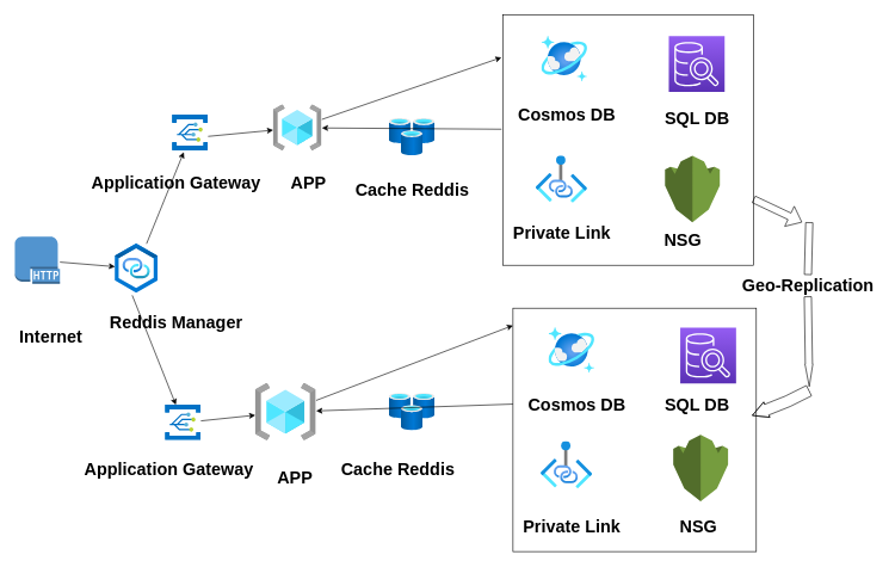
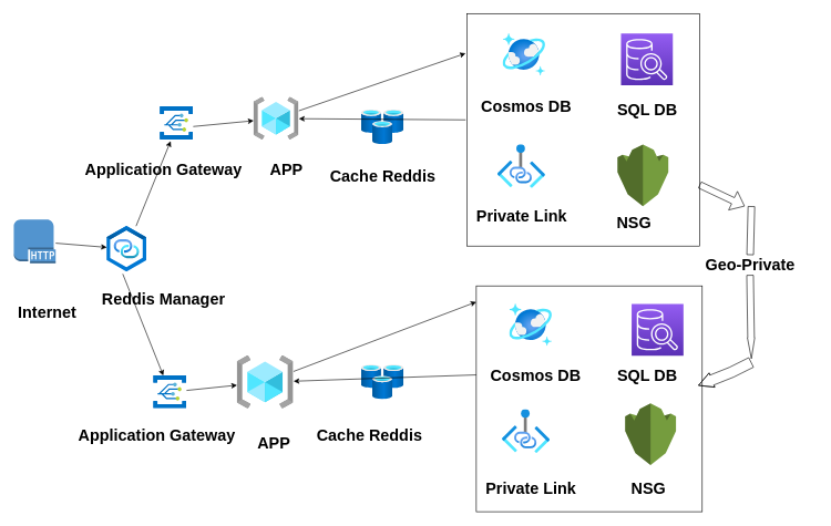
  <mxCell id="0" />
  <mxCell id="1" parent="0" />
  <mxCell id="2" value="" style="whiteSpace=wrap;html=1;aspect=fixed;" parent="1" vertex="1"><mxGeometry x="702" y="20" width="350" height="350" as="geometry" /></mxCell>
  <mxCell id="3" value="" style="aspect=fixed;html=1;points=[];align=center;image;fontSize=12;image=img/lib/azure2/general/Resource_Groups.svg;" parent="1" vertex="1"><mxGeometry x="381" y="146" width="68" height="64" as="geometry" /></mxCell>
  <mxCell id="4" value="" style="sketch=0;aspect=fixed;html=1;points=[];align=center;image;fontSize=12;image=img/lib/mscae/Event_Grid.svg;" parent="1" vertex="1"><mxGeometry x="240" y="160" width="50" height="50" as="geometry" /></mxCell>
  <mxCell id="5" value="" style="outlineConnect=0;dashed=0;verticalLabelPosition=bottom;verticalAlign=top;align=center;html=1;shape=mxgraph.aws3.http_protocol;fillColor=#5294CF;gradientColor=none;" parent="1" vertex="1"><mxGeometry x="20" y="330" width="63" height="66" as="geometry" /></mxCell>
  <mxCell id="6" value="" style="whiteSpace=wrap;html=1;aspect=fixed;" parent="1" vertex="1"><mxGeometry x="716" y="430" width="340" height="340" as="geometry" /></mxCell>
  <mxCell id="7" value="" style="sketch=0;aspect=fixed;html=1;points=[];align=center;image;fontSize=12;image=img/lib/mscae/Event_Grid.svg;" parent="1" vertex="1"><mxGeometry x="230" y="565" width="50" height="50" as="geometry" /></mxCell>
  <mxCell id="8" value="" style="aspect=fixed;html=1;points=[];align=center;image;fontSize=12;image=img/lib/azure2/general/Resource_Groups.svg;" parent="1" vertex="1"><mxGeometry x="355.99" y="535" width="85.01" height="80" as="geometry" /></mxCell>
  <mxCell id="9" value="&lt;font style=&quot;font-size: 24px;&quot;&gt;&lt;b&gt;Internet&lt;/b&gt;&lt;/font&gt;" style="text;html=1;resizable=0;autosize=1;align=center;verticalAlign=middle;points=[];fillColor=none;strokeColor=none;rounded=0;" parent="1" vertex="1"><mxGeometry x="20" y="460" width="100" height="20" as="geometry" /></mxCell>
  <mxCell id="10" value="&lt;b&gt;Application Gateway&lt;/b&gt;" style="text;html=1;resizable=0;autosize=1;align=center;verticalAlign=middle;points=[];fillColor=none;strokeColor=none;rounded=0;fontSize=24;" parent="1" vertex="1"><mxGeometry x="120" y="240" width="250" height="30" as="geometry" /></mxCell>
  <mxCell id="11" value="&lt;b&gt;Application Gateway&lt;/b&gt;" style="text;html=1;resizable=0;autosize=1;align=center;verticalAlign=middle;points=[];fillColor=none;strokeColor=none;rounded=0;fontSize=24;" parent="1" vertex="1"><mxGeometry x="110" y="640" width="250" height="30" as="geometry" /></mxCell>
  <mxCell id="12" value="&lt;b&gt;APP&lt;/b&gt;" style="text;html=1;resizable=0;autosize=1;align=center;verticalAlign=middle;points=[];fillColor=none;strokeColor=none;rounded=0;fontSize=24;" parent="1" vertex="1"><mxGeometry x="400" y="240" width="60" height="30" as="geometry" /></mxCell>
  <mxCell id="13" value="&lt;b&gt;APP&lt;/b&gt;" style="text;html=1;resizable=0;autosize=1;align=center;verticalAlign=middle;points=[];fillColor=none;strokeColor=none;rounded=0;fontSize=24;" parent="1" vertex="1"><mxGeometry x="381" y="652" width="60" height="30" as="geometry" /></mxCell>
  <mxCell id="14" value="" style="aspect=fixed;html=1;points=[];align=center;image;fontSize=12;image=img/lib/azure2/databases/Cache_Redis.svg;" parent="1" vertex="1"><mxGeometry x="543" y="549" width="64" height="52" as="geometry" /></mxCell>
  <mxCell id="15" value="" style="aspect=fixed;html=1;points=[];align=center;image;fontSize=12;image=img/lib/azure2/databases/Cache_Redis.svg;" parent="1" vertex="1"><mxGeometry x="543" y="165" width="64" height="52" as="geometry" /></mxCell>
  <mxCell id="16" value="&lt;b&gt;Cache Reddis&lt;/b&gt;" style="text;html=1;resizable=0;autosize=1;align=center;verticalAlign=middle;points=[];fillColor=none;strokeColor=none;rounded=0;fontSize=24;" parent="1" vertex="1"><mxGeometry x="470" y="640" width="170" height="30" as="geometry" /></mxCell>
  <mxCell id="17" value="&lt;b&gt;Cache Reddis&lt;/b&gt;" style="text;html=1;resizable=0;autosize=1;align=center;verticalAlign=middle;points=[];fillColor=none;strokeColor=none;rounded=0;fontSize=24;" parent="1" vertex="1"><mxGeometry x="490" y="250" width="170" height="30" as="geometry" /></mxCell>
  <mxCell id="18" value="" style="aspect=fixed;html=1;points=[];align=center;image;fontSize=12;image=img/lib/azure2/databases/Azure_Cosmos_DB.svg;" parent="1" vertex="1"><mxGeometry x="756" y="50" width="64" height="64" as="geometry" /></mxCell>
  <mxCell id="19" value="" style="aspect=fixed;html=1;points=[];align=center;image;fontSize=12;image=img/lib/azure2/databases/Azure_Cosmos_DB.svg;" parent="1" vertex="1"><mxGeometry x="766" y="457" width="64" height="64" as="geometry" /></mxCell>
  <mxCell id="20" value="" style="sketch=0;points=[[0,0,0],[0.25,0,0],[0.5,0,0],[0.75,0,0],[1,0,0],[0,1,0],[0.25,1,0],[0.5,1,0],[0.75,1,0],[1,1,0],[0,0.25,0],[0,0.5,0],[0,0.75,0],[1,0.25,0],[1,0.5,0],[1,0.75,0]];outlineConnect=0;fontColor=#232F3E;gradientColor=#945DF2;gradientDirection=north;fillColor=#5A30B5;strokeColor=#ffffff;dashed=0;verticalLabelPosition=bottom;verticalAlign=top;align=center;html=1;fontSize=12;fontStyle=0;aspect=fixed;shape=mxgraph.aws4.resourceIcon;resIcon=mxgraph.aws4.sql_workbench;" parent="1" vertex="1"><mxGeometry x="933.75" y="50" width="78" height="78" as="geometry" /></mxCell>
  <mxCell id="21" value="" style="sketch=0;points=[[0,0,0],[0.25,0,0],[0.5,0,0],[0.75,0,0],[1,0,0],[0,1,0],[0.25,1,0],[0.5,1,0],[0.75,1,0],[1,1,0],[0,0.25,0],[0,0.5,0],[0,0.75,0],[1,0.25,0],[1,0.5,0],[1,0.75,0]];outlineConnect=0;fontColor=#232F3E;gradientColor=#945DF2;gradientDirection=north;fillColor=#5A30B5;strokeColor=#ffffff;dashed=0;verticalLabelPosition=bottom;verticalAlign=top;align=center;html=1;fontSize=12;fontStyle=0;aspect=fixed;shape=mxgraph.aws4.resourceIcon;resIcon=mxgraph.aws4.sql_workbench;" parent="1" vertex="1"><mxGeometry x="949.75" y="457" width="78" height="78" as="geometry" /></mxCell>
  <mxCell id="22" value="" style="outlineConnect=0;dashed=0;verticalLabelPosition=bottom;verticalAlign=top;align=center;html=1;shape=mxgraph.aws3.kms;fillColor=#759C3E;gradientColor=none;fontSize=24;" parent="1" vertex="1"><mxGeometry x="940" y="607" width="76.5" height="93" as="geometry" /></mxCell>
  <mxCell id="23" value="" style="outlineConnect=0;dashed=0;verticalLabelPosition=bottom;verticalAlign=top;align=center;html=1;shape=mxgraph.aws3.kms;fillColor=#759C3E;gradientColor=none;fontSize=24;" parent="1" vertex="1"><mxGeometry x="928.5" y="217" width="76.5" height="93" as="geometry" /></mxCell>
  <mxCell id="24" value="" style="aspect=fixed;html=1;points=[];align=center;image;fontSize=12;image=img/lib/azure2/networking/Private_Link.svg;" parent="1" vertex="1"><mxGeometry x="748" y="217" width="72" height="66" as="geometry" /></mxCell>
  <mxCell id="25" value="" style="aspect=fixed;html=1;points=[];align=center;image;fontSize=12;image=img/lib/azure2/networking/Private_Link.svg;" parent="1" vertex="1"><mxGeometry x="755" y="616" width="72" height="66" as="geometry" /></mxCell>
  <mxCell id="26" value="&lt;b&gt;Cosmos DB&lt;/b&gt;" style="text;html=1;resizable=0;autosize=1;align=center;verticalAlign=middle;points=[];fillColor=none;strokeColor=none;rounded=0;fontSize=24;" parent="1" vertex="1"><mxGeometry x="716" y="146" width="150" height="30" as="geometry" /></mxCell>
  <mxCell id="27" value="&lt;b&gt;Cosmos DB&lt;/b&gt;" style="text;html=1;resizable=0;autosize=1;align=center;verticalAlign=middle;points=[];fillColor=none;strokeColor=none;rounded=0;fontSize=24;" parent="1" vertex="1"><mxGeometry x="730" y="550" width="150" height="30" as="geometry" /></mxCell>
  <mxCell id="28" value="&lt;b&gt;SQL DB&lt;/b&gt;" style="text;html=1;resizable=0;autosize=1;align=center;verticalAlign=middle;points=[];fillColor=none;strokeColor=none;rounded=0;fontSize=24;" parent="1" vertex="1"><mxGeometry x="917.75" y="150" width="110" height="30" as="geometry" /></mxCell>
  <mxCell id="29" value="&lt;b&gt;SQL DB&lt;/b&gt;" style="text;html=1;resizable=0;autosize=1;align=center;verticalAlign=middle;points=[];fillColor=none;strokeColor=none;rounded=0;fontSize=24;" parent="1" vertex="1"><mxGeometry x="917.75" y="550" width="110" height="30" as="geometry" /></mxCell>
  <mxCell id="30" value="&lt;b&gt;NSG&lt;/b&gt;" style="text;html=1;resizable=0;autosize=1;align=center;verticalAlign=middle;points=[];fillColor=none;strokeColor=none;rounded=0;fontSize=24;" parent="1" vertex="1"><mxGeometry x="917.75" y="320" width="70" height="30" as="geometry" /></mxCell>
  <mxCell id="31" value="&lt;b&gt;NSG&lt;/b&gt;" style="text;html=1;resizable=0;autosize=1;align=center;verticalAlign=middle;points=[];fillColor=none;strokeColor=none;rounded=0;fontSize=24;" parent="1" vertex="1"><mxGeometry x="940" y="720" width="70" height="30" as="geometry" /></mxCell>
  <mxCell id="32" value="&lt;b&gt;Private Link&lt;/b&gt;" style="text;html=1;resizable=0;autosize=1;align=center;verticalAlign=middle;points=[];fillColor=none;strokeColor=none;rounded=0;fontSize=24;" parent="1" vertex="1"><mxGeometry x="709" y="310" width="150" height="30" as="geometry" /></mxCell>
  <mxCell id="33" value="&lt;b&gt;Private Link&lt;/b&gt;" style="text;html=1;resizable=0;autosize=1;align=center;verticalAlign=middle;points=[];fillColor=none;strokeColor=none;rounded=0;fontSize=24;" parent="1" vertex="1"><mxGeometry x="723" y="720" width="150" height="30" as="geometry" /></mxCell>
  <mxCell id="34" value="" style="aspect=fixed;html=1;points=[];align=center;image;fontSize=12;image=img/lib/azure2/preview/Private_Link_Hub.svg;" parent="1" vertex="1"><mxGeometry x="160" y="340" width="60" height="69" as="geometry" /></mxCell>
  <mxCell id="35" value="&lt;b&gt;Reddis Manager&lt;/b&gt;" style="text;html=1;resizable=0;autosize=1;align=center;verticalAlign=middle;points=[];fillColor=none;strokeColor=none;rounded=0;fontSize=24;" parent="1" vertex="1"><mxGeometry x="150" y="435" width="190" height="30" as="geometry" /></mxCell>
  <mxCell id="36" value="" style="endArrow=classic;html=1;rounded=0;fontSize=24;" parent="1" source="5" target="34" edge="1"><mxGeometry width="50" height="50" relative="1" as="geometry"><mxPoint x="460" y="650" as="sourcePoint" /><mxPoint x="510" y="600" as="targetPoint" /></mxGeometry></mxCell>
  <mxCell id="37" value="" style="endArrow=classic;html=1;rounded=0;fontSize=24;exitX=0.4;exitY=1.043;exitDx=0;exitDy=0;exitPerimeter=0;" parent="1" source="34" target="7" edge="1"><mxGeometry width="50" height="50" relative="1" as="geometry"><mxPoint x="460" y="650" as="sourcePoint" /><mxPoint x="510" y="600" as="targetPoint" /></mxGeometry></mxCell>
  <mxCell id="38" value="" style="endArrow=classic;html=1;rounded=0;fontSize=24;entryX=0.32;entryY=1.04;entryDx=0;entryDy=0;entryPerimeter=0;" parent="1" source="34" target="4" edge="1"><mxGeometry width="50" height="50" relative="1" as="geometry"><mxPoint x="460" y="650" as="sourcePoint" /><mxPoint x="510" y="600" as="targetPoint" /></mxGeometry></mxCell>
  <mxCell id="39" value="" style="endArrow=classic;html=1;rounded=0;fontSize=24;exitX=1;exitY=0.6;exitDx=0;exitDy=0;exitPerimeter=0;" parent="1" source="4" target="3" edge="1"><mxGeometry width="50" height="50" relative="1" as="geometry"><mxPoint x="460" y="650" as="sourcePoint" /><mxPoint x="510" y="600" as="targetPoint" /></mxGeometry></mxCell>
  <mxCell id="40" value="" style="endArrow=classic;html=1;rounded=0;fontSize=24;" parent="1" source="7" target="8" edge="1"><mxGeometry width="50" height="50" relative="1" as="geometry"><mxPoint x="460" y="650" as="sourcePoint" /><mxPoint x="510" y="600" as="targetPoint" /></mxGeometry></mxCell>
  <mxCell id="41" value="" style="endArrow=classic;html=1;rounded=0;fontSize=24;entryX=0;entryY=0.071;entryDx=0;entryDy=0;entryPerimeter=0;" parent="1" source="8" target="6" edge="1"><mxGeometry width="50" height="50" relative="1" as="geometry"><mxPoint x="460" y="650" as="sourcePoint" /><mxPoint x="510" y="600" as="targetPoint" /></mxGeometry></mxCell>
  <mxCell id="42" value="" style="endArrow=classic;html=1;rounded=0;fontSize=24;exitX=0;exitY=0.394;exitDx=0;exitDy=0;exitPerimeter=0;" parent="1" source="6" target="8" edge="1"><mxGeometry width="50" height="50" relative="1" as="geometry"><mxPoint x="460" y="650" as="sourcePoint" /><mxPoint x="510" y="600" as="targetPoint" /></mxGeometry></mxCell>
  <mxCell id="43" value="" style="endArrow=classic;html=1;rounded=0;fontSize=24;entryX=-0.006;entryY=0.171;entryDx=0;entryDy=0;entryPerimeter=0;" parent="1" source="3" target="2" edge="1"><mxGeometry width="50" height="50" relative="1" as="geometry"><mxPoint x="460" y="650" as="sourcePoint" /><mxPoint x="510" y="600" as="targetPoint" /></mxGeometry></mxCell>
  <mxCell id="44" value="" style="endArrow=classic;html=1;rounded=0;fontSize=24;" parent="1" target="3" edge="1"><mxGeometry width="50" height="50" relative="1" as="geometry"><mxPoint x="700" y="180" as="sourcePoint" /><mxPoint x="510" y="600" as="targetPoint" /></mxGeometry></mxCell>
  <mxCell id="45" value="" style="shape=flexArrow;endArrow=classic;html=1;rounded=0;fontSize=24;endWidth=0;endSize=10.18;startArrow=none;" parent="1" source="47" edge="1"><mxGeometry width="50" height="50" relative="1" as="geometry"><mxPoint x="1130" y="310" as="sourcePoint" /><mxPoint x="1130" y="540" as="targetPoint" /></mxGeometry></mxCell>
  <mxCell id="46" value="" style="shape=flexArrow;endArrow=classic;html=1;rounded=0;fontSize=24;" parent="1" source="2" edge="1"><mxGeometry width="50" height="50" relative="1" as="geometry"><mxPoint x="460" y="650" as="sourcePoint" /><mxPoint x="1120" y="310" as="targetPoint" /></mxGeometry></mxCell>
- <mxCell id="47" value="&lt;b&gt;Geo-Replication&lt;/b&gt;" style="text;html=1;resizable=0;autosize=1;align=center;verticalAlign=middle;points=[];fillColor=none;strokeColor=none;rounded=0;fontSize=24;" parent="1" vertex="1"><mxGeometry x="1027.75" y="383.5" width="200" height="30" as="geometry" /></mxCell>
+ <mxCell id="47" value="&lt;b&gt;Geo-Private&lt;/b&gt;" style="text;html=1;resizable=0;autosize=1;align=center;verticalAlign=middle;points=[];fillColor=none;strokeColor=none;rounded=0;fontSize=24;" parent="1" vertex="1"><mxGeometry x="1027.75" y="383.5" width="200" height="30" as="geometry" /></mxCell>
  <mxCell id="48" value="" style="shape=flexArrow;endArrow=none;html=1;rounded=0;fontSize=24;endWidth=0;endSize=10.18;" parent="1" target="47" edge="1"><mxGeometry width="50" height="50" relative="1" as="geometry"><mxPoint x="1130" y="310" as="sourcePoint" /><mxPoint x="1130" y="540" as="targetPoint" /></mxGeometry></mxCell>
  <mxCell id="49" value="" style="shape=flexArrow;endArrow=classic;html=1;rounded=0;fontSize=24;width=16;endSize=6.88;endWidth=6;" parent="1" edge="1"><mxGeometry width="50" height="50" relative="1" as="geometry"><mxPoint x="1130" y="545" as="sourcePoint" /><mxPoint x="1050" y="580" as="targetPoint" /><Array as="points"><mxPoint x="1100" y="560" /></Array></mxGeometry></mxCell>
